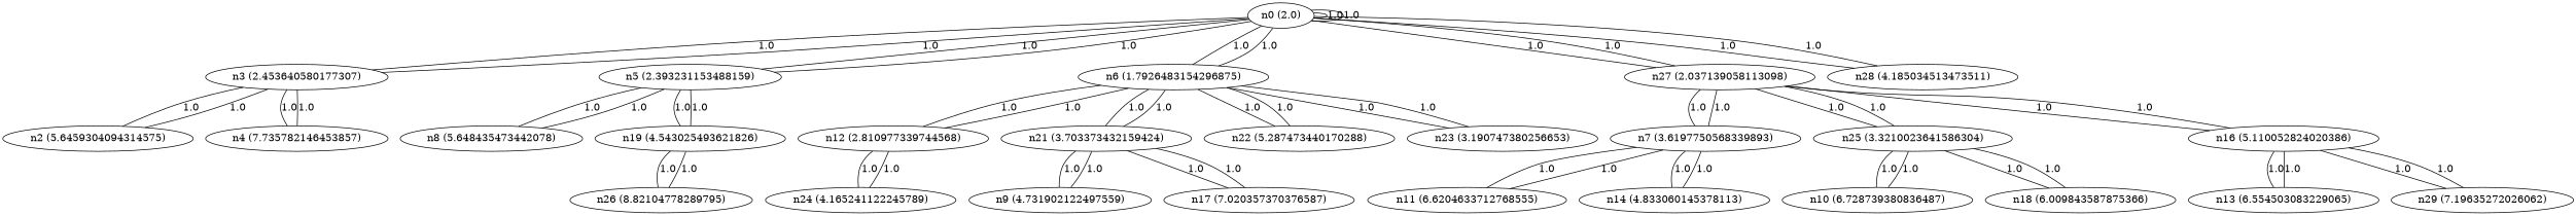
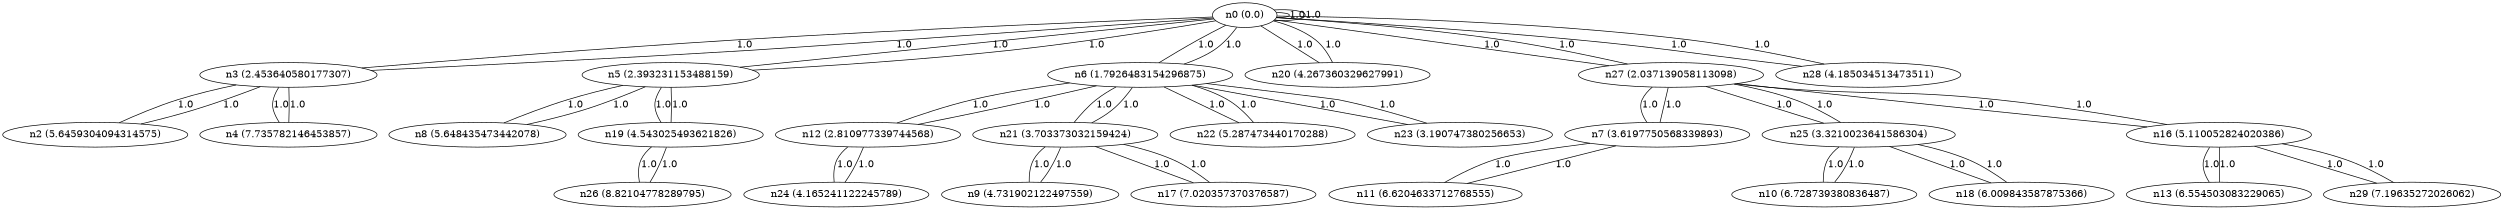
  graph {
    edge [weight=1.0]
-   n1 [label="n0 (2.0)"]
+   n1 [label="n0 (0.0)"]
    n2 [label="n3 (2.453640580177307)"]
    n3 [label="n5 (2.393231153488159)"]
    n4 [label="n6 (1.7926483154296875)"]
+   n5 [label="n20 (4.267360329627991)"]
    n6 [label="n27 (2.037139058113098)"]
    n7 [label="n28 (4.185034513473511)"]
    n8 [label="n2 (5.6459304094314575)"]
    n9 [label="n4 (7.735782146453857)"]
    n10 [label="n8 (5.648435473442078)"]
    n11 [label="n19 (4.543025493621826)"]
    n12 [label="n12 (2.810977339744568)"]
-   n13 [label="n21 (3.703373432159424)"]
+   n13 [label="n21 (3.703373032159424)"]
    n14 [label="n22 (5.287473440170288)"]
    n15 [label="n23 (3.190747380256653)"]
    n16 [label="n7 (3.6197750568339893)"]
    n17 [label="n25 (3.3210023641586304)"]
    n18 [label="n16 (5.110052824020386)"]
    n19 [label="n26 (8.82104778289795)"]
    n20 [label="n24 (4.165241122245789)"]
    n21 [label="n9 (4.731902122497559)"]
    n22 [label="n17 (7.020357370376587)"]
    n23 [label="n11 (6.6204633712768555)"]
-   n24 [label="n14 (4.833060145378113)"]
    n25 [label="n10 (6.728739380836487)"]
    n26 [label="n18 (6.009843587875366)"]
    n27 [label="n13 (6.554503083229065)"]
    n28 [label="n29 (7.19635272026062)"]
    n1 -- n1 [label=1.0]
    n1 -- n1 [label=1.0]
    n1 -- n2 [label=1.0]
    n1 -- n3 [label=1.0]
    n1 -- n4 [label=1.0]
+   n1 -- n5 [label=1.0]
    n1 -- n6 [label=1.0]
    n1 -- n7 [label=1.0]
    n2 -- n1 [label=1.0]
    n2 -- n8 [label=1.0]
    n2 -- n9 [label=1.0]
    n3 -- n1 [label=1.0]
    n3 -- n10 [label=1.0]
    n3 -- n11 [label=1.0]
    n4 -- n1 [label=1.0]
    n4 -- n12 [label=1.0]
    n4 -- n13 [label=1.0]
    n4 -- n14 [label=1.0]
    n4 -- n15 [label=1.0]
+   n5 -- n1 [label=1.0]
    n6 -- n1 [label=1.0]
    n6 -- n16 [label=1.0]
    n6 -- n17 [label=1.0]
    n6 -- n18 [label=1.0]
    n7 -- n1 [label=1.0]
    n8 -- n2 [label=1.0]
    n9 -- n2 [label=1.0]
    n10 -- n3 [label=1.0]
    n11 -- n3 [label=1.0]
    n11 -- n19 [label=1.0]
    n12 -- n4 [label=1.0]
    n12 -- n20 [label=1.0]
    n13 -- n4 [label=1.0]
    n13 -- n21 [label=1.0]
    n13 -- n22 [label=1.0]
    n14 -- n4 [label=1.0]
    n15 -- n4 [label=1.0]
    n16 -- n6 [label=1.0]
    n16 -- n23 [label=1.0]
-   n16 -- n24 [label=1.0]
    n17 -- n6 [label=1.0]
    n17 -- n25 [label=1.0]
    n17 -- n26 [label=1.0]
    n18 -- n6 [label=1.0]
    n18 -- n27 [label=1.0]
    n18 -- n28 [label=1.0]
    n19 -- n11 [label=1.0]
    n20 -- n12 [label=1.0]
    n21 -- n13 [label=1.0]
    n22 -- n13 [label=1.0]
    n23 -- n16 [label=1.0]
-   n24 -- n16 [label=1.0]
    n25 -- n17 [label=1.0]
    n26 -- n17 [label=1.0]
    n27 -- n18 [label=1.0]
    n28 -- n18 [label=1.0]
  }
